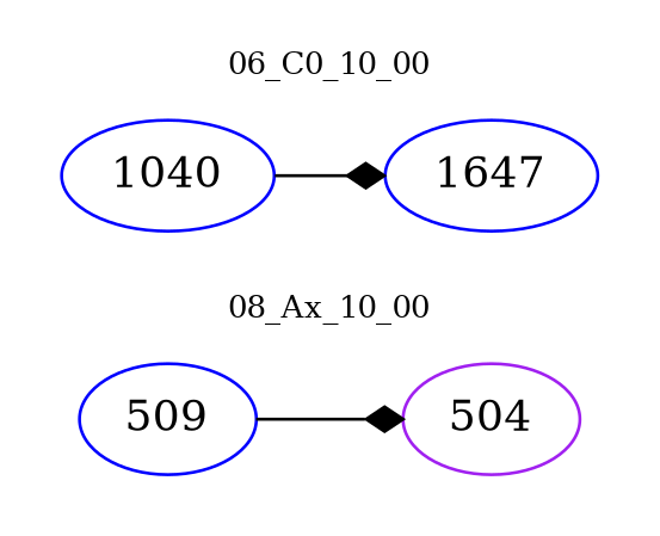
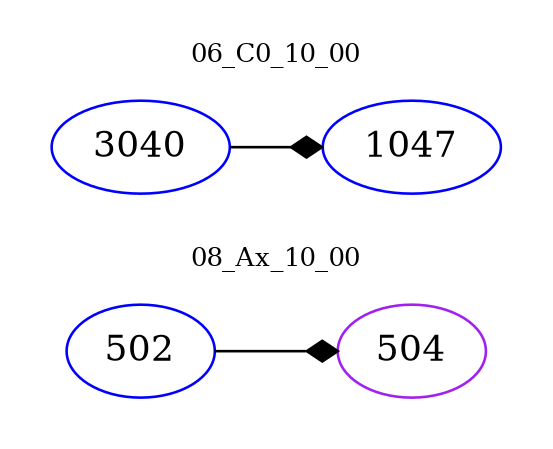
  digraph {
    rankdir=LR
    node [color=blue]
    edge [arrowhead=diamond color=black]
-   n1 [label=509]
+   n1 [label=502]
    n2 [color=purple label=504]
-   n3 [label=1040]
-   n4 [label=1647]
+   n3 [label=3040]
+   n4 [label=1047]
    subgraph cluster_1 {
      color=white
      fontsize=10
      label="08_Ax_10_00"
      n1
      n2
    }
    subgraph cluster_2 {
      color=white
      fontsize=10
      label="06_C0_10_00"
      n3
      n4
    }
    n1 -> n2
    n3 -> n4
  }
